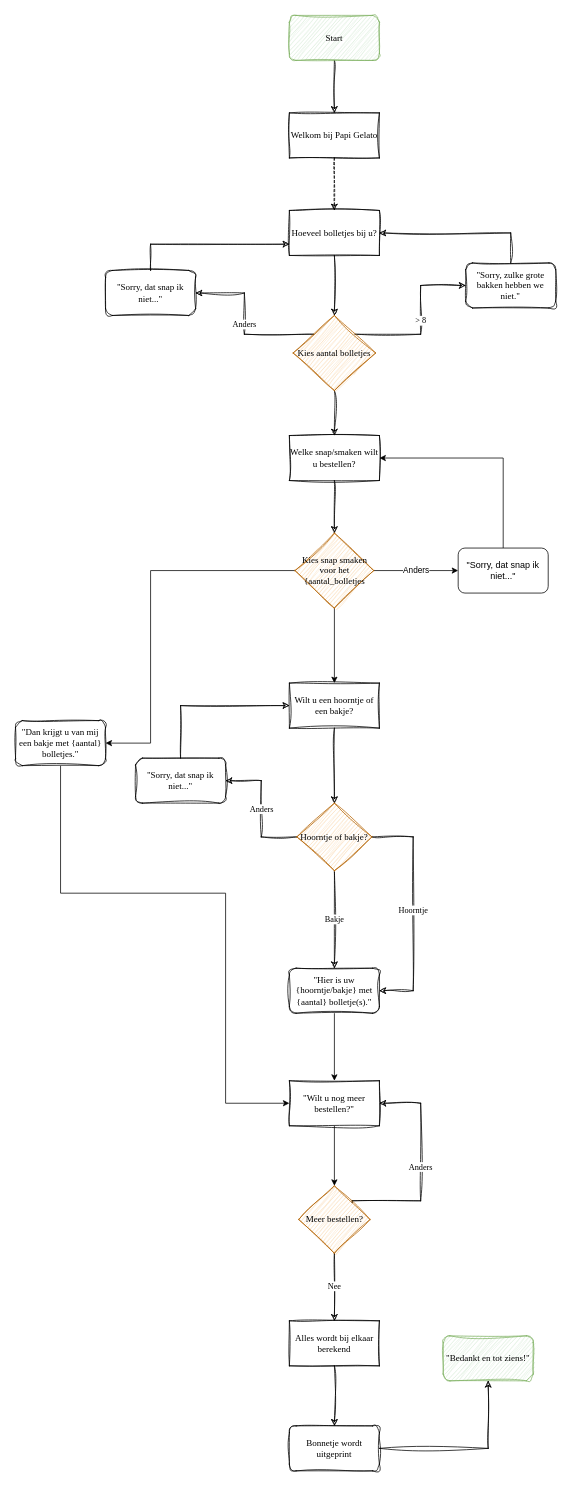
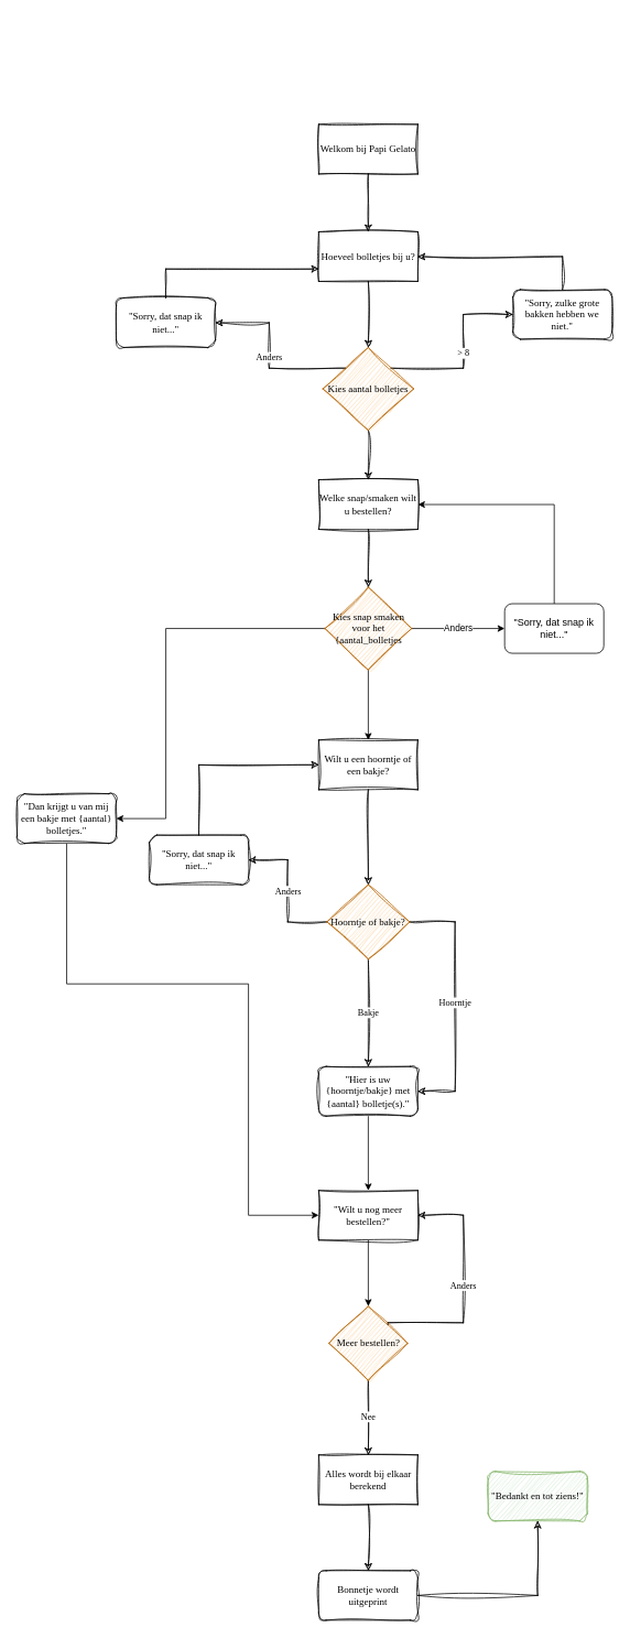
  <mxCell id="0" />
  <mxCell id="1" parent="0" />
- <mxCell id="2" style="edgeStyle=orthogonalEdgeStyle;rounded=0;orthogonalLoop=1;jettySize=auto;html=1;exitX=0.5;exitY=1;exitDx=0;exitDy=0;entryX=0.5;entryY=0;entryDx=0;entryDy=0;sketch=1;curveFitting=1;jiggle=2;" parent="1" source="3" target="5" edge="1"><mxGeometry relative="1" as="geometry" /></mxCell>
- <mxCell id="3" value="Start" style="rounded=1;whiteSpace=wrap;html=1;fillColor=#d5e8d4;strokeColor=#82b366;sketch=1;curveFitting=1;jiggle=2;fontFamily=Comic Sans MS;" parent="1" vertex="1"><mxGeometry x="385" y="20" width="120" height="60" as="geometry" /></mxCell>
- <mxCell id="4" style="edgeStyle=orthogonalEdgeStyle;rounded=0;orthogonalLoop=1;jettySize=auto;html=1;exitX=0.5;exitY=1;exitDx=0;exitDy=0;entryX=0.5;entryY=0;entryDx=0;entryDy=0;sketch=1;curveFitting=1;jiggle=2;dashed=1;" parent="1" source="5" target="7" edge="1"><mxGeometry relative="1" as="geometry" /></mxCell>
+ <mxCell id="4" style="edgeStyle=orthogonalEdgeStyle;rounded=0;orthogonalLoop=1;jettySize=auto;html=1;exitX=0.5;exitY=1;exitDx=0;exitDy=0;entryX=0.5;entryY=0;entryDx=0;entryDy=0;sketch=1;curveFitting=1;jiggle=2;" parent="1" source="5" target="7" edge="1"><mxGeometry relative="1" as="geometry" /></mxCell>
  <mxCell id="5" value="Welkom bij Papi Gelato" style="rounded=0;whiteSpace=wrap;html=1;fillColor=none;sketch=1;curveFitting=1;jiggle=2;fontFamily=Comic Sans MS;" parent="1" vertex="1"><mxGeometry x="385" y="150" width="120" height="60" as="geometry" /></mxCell>
  <mxCell id="6" style="edgeStyle=orthogonalEdgeStyle;rounded=0;orthogonalLoop=1;jettySize=auto;html=1;exitX=0.5;exitY=1;exitDx=0;exitDy=0;entryX=0.5;entryY=0;entryDx=0;entryDy=0;sketch=1;curveFitting=1;jiggle=2;" parent="1" source="7" target="11" edge="1"><mxGeometry relative="1" as="geometry" /></mxCell>
  <mxCell id="7" value="Hoeveel bolletjes bij u?" style="rounded=0;whiteSpace=wrap;html=1;fillColor=none;sketch=1;curveFitting=1;jiggle=2;fontFamily=Comic Sans MS;" parent="1" vertex="1"><mxGeometry x="385" y="280" width="120" height="60" as="geometry" /></mxCell>
  <mxCell id="8" value="&amp;gt; 8" style="edgeStyle=orthogonalEdgeStyle;rounded=0;orthogonalLoop=1;jettySize=auto;html=1;exitX=1;exitY=0;exitDx=0;exitDy=0;entryX=0;entryY=0.5;entryDx=0;entryDy=0;sketch=1;curveFitting=1;jiggle=2;fontFamily=Comic Sans MS;" parent="1" source="11" target="21" edge="1"><mxGeometry relative="1" as="geometry" /></mxCell>
  <mxCell id="9" value="Anders" style="edgeStyle=orthogonalEdgeStyle;rounded=0;orthogonalLoop=1;jettySize=auto;html=1;exitX=0;exitY=0;exitDx=0;exitDy=0;entryX=1;entryY=0.5;entryDx=0;entryDy=0;fontFamily=Comic Sans MS;sketch=1;curveFitting=1;jiggle=2;" parent="1" source="11" target="23" edge="1"><mxGeometry relative="1" as="geometry" /></mxCell>
  <mxCell id="10" style="edgeStyle=orthogonalEdgeStyle;rounded=0;orthogonalLoop=1;jettySize=auto;html=1;exitX=0.5;exitY=1;exitDx=0;exitDy=0;entryX=0.5;entryY=0;entryDx=0;entryDy=0;fillColor=none;sketch=1;curveFitting=1;jiggle=2;" edge="1" parent="1" source="11" target="39"><mxGeometry relative="1" as="geometry" /></mxCell>
  <mxCell id="11" value="Kies aantal bolletjes" style="rhombus;whiteSpace=wrap;html=1;fillColor=#fad7ac;sketch=1;curveFitting=1;jiggle=2;strokeColor=#b46504;fontFamily=Comic Sans MS;" parent="1" vertex="1"><mxGeometry x="390" y="420" width="110" height="100" as="geometry" /></mxCell>
  <mxCell id="12" style="edgeStyle=orthogonalEdgeStyle;rounded=0;orthogonalLoop=1;jettySize=auto;html=1;exitX=0.5;exitY=1;exitDx=0;exitDy=0;entryX=0.5;entryY=0;entryDx=0;entryDy=0;sketch=1;curveFitting=1;jiggle=2;" parent="1" source="13" target="17" edge="1"><mxGeometry relative="1" as="geometry" /></mxCell>
- <mxCell id="13" value="Wilt u een hoorntje of een bakje?" style="rounded=0;whiteSpace=wrap;html=1;fillColor=none;sketch=1;curveFitting=1;jiggle=2;fontFamily=Comic Sans MS;" parent="1" vertex="1"><mxGeometry x="385" y="910" width="120" height="60" as="geometry" /></mxCell>
+ <mxCell id="13" value="Wilt u een hoorntje of een bakje?" style="rounded=0;whiteSpace=wrap;html=1;fillColor=none;sketch=1;curveFitting=1;jiggle=2;fontFamily=Comic Sans MS;" parent="1" vertex="1"><mxGeometry x="385" y="895" width="120" height="60" as="geometry" /></mxCell>
  <mxCell id="14" value="Bakje" style="edgeStyle=orthogonalEdgeStyle;rounded=0;orthogonalLoop=1;jettySize=auto;html=1;exitX=0.5;exitY=1;exitDx=0;exitDy=0;entryX=0.5;entryY=0;entryDx=0;entryDy=0;fontFamily=Comic Sans MS;sketch=1;curveFitting=1;jiggle=2;" parent="1" source="17" target="25" edge="1"><mxGeometry relative="1" as="geometry" /></mxCell>
  <mxCell id="15" value="Hoorntje" style="edgeStyle=orthogonalEdgeStyle;rounded=0;orthogonalLoop=1;jettySize=auto;html=1;exitX=1;exitY=0.5;exitDx=0;exitDy=0;entryX=1;entryY=0.5;entryDx=0;entryDy=0;sketch=1;curveFitting=1;jiggle=2;fontFamily=Comic Sans MS;" parent="1" source="17" target="25" edge="1"><mxGeometry relative="1" as="geometry"><Array as="points"><mxPoint x="550" y="1115" /><mxPoint x="550" y="1320" /></Array></mxGeometry></mxCell>
  <mxCell id="16" value="Anders" style="edgeStyle=orthogonalEdgeStyle;rounded=0;orthogonalLoop=1;jettySize=auto;html=1;exitX=0;exitY=0.5;exitDx=0;exitDy=0;entryX=1;entryY=0.5;entryDx=0;entryDy=0;sketch=1;curveFitting=1;jiggle=2;fontFamily=Comic Sans MS;" parent="1" source="17" target="27" edge="1"><mxGeometry relative="1" as="geometry" /></mxCell>
  <mxCell id="17" value="Hoorntje of bakje?" style="rhombus;whiteSpace=wrap;html=1;fillColor=#fad7ac;sketch=1;curveFitting=1;jiggle=2;fontFamily=Comic Sans MS;strokeColor=#b46504;" parent="1" vertex="1"><mxGeometry x="395" y="1070" width="100" height="90" as="geometry" /></mxCell>
  <mxCell id="18" style="edgeStyle=orthogonalEdgeStyle;rounded=0;orthogonalLoop=1;jettySize=auto;html=1;exitX=0.5;exitY=1;exitDx=0;exitDy=0;entryX=0;entryY=0.5;entryDx=0;entryDy=0;" parent="1" source="19" target="33" edge="1"><mxGeometry relative="1" as="geometry"><Array as="points"><mxPoint x="80" y="1190" /><mxPoint x="300" y="1190" /><mxPoint x="300" y="1470" /></Array></mxGeometry></mxCell>
  <mxCell id="19" value="&quot;Dan krijgt u van mij een bakje met {aantal} bolletjes.&quot;" style="rounded=1;whiteSpace=wrap;html=1;sketch=1;curveFitting=1;jiggle=2;fillColor=none;fontFamily=Comic Sans MS;" parent="1" vertex="1"><mxGeometry x="20" y="960" width="120" height="60" as="geometry" /></mxCell>
  <mxCell id="20" style="edgeStyle=orthogonalEdgeStyle;rounded=0;orthogonalLoop=1;jettySize=auto;html=1;exitX=0.5;exitY=0;exitDx=0;exitDy=0;entryX=1;entryY=0.5;entryDx=0;entryDy=0;sketch=1;curveFitting=1;jiggle=2;" parent="1" source="21" target="7" edge="1"><mxGeometry relative="1" as="geometry" /></mxCell>
  <mxCell id="21" value="&quot;Sorry, zulke grote bakken hebben we niet.&quot;" style="rounded=1;whiteSpace=wrap;html=1;fillColor=none;sketch=1;curveFitting=1;jiggle=2;fontFamily=Comic Sans MS;" parent="1" vertex="1"><mxGeometry x="620" y="350" width="120" height="60" as="geometry" /></mxCell>
  <mxCell id="22" style="edgeStyle=orthogonalEdgeStyle;rounded=0;orthogonalLoop=1;jettySize=auto;html=1;exitX=0.5;exitY=0;exitDx=0;exitDy=0;entryX=0;entryY=0.75;entryDx=0;entryDy=0;sketch=1;curveFitting=1;jiggle=2;" parent="1" source="23" target="7" edge="1"><mxGeometry relative="1" as="geometry" /></mxCell>
  <mxCell id="23" value="&quot;Sorry, dat snap ik niet...&quot;" style="rounded=1;whiteSpace=wrap;html=1;fontFamily=Comic Sans MS;fillColor=none;sketch=1;curveFitting=1;jiggle=2;" parent="1" vertex="1"><mxGeometry x="140" y="360" width="120" height="60" as="geometry" /></mxCell>
  <mxCell id="24" style="edgeStyle=orthogonalEdgeStyle;rounded=0;orthogonalLoop=1;jettySize=auto;html=1;exitX=0.5;exitY=1;exitDx=0;exitDy=0;entryX=0.5;entryY=0;entryDx=0;entryDy=0;" parent="1" source="25" target="33" edge="1"><mxGeometry relative="1" as="geometry" /></mxCell>
  <mxCell id="25" value="&quot;Hier is uw {hoorntje/bakje} met {aantal} bolletje(s).&quot;" style="rounded=1;whiteSpace=wrap;html=1;fillColor=none;sketch=1;curveFitting=1;jiggle=2;fontFamily=Comic Sans MS;" parent="1" vertex="1"><mxGeometry x="385" y="1290" width="120" height="60" as="geometry" /></mxCell>
  <mxCell id="26" style="edgeStyle=orthogonalEdgeStyle;rounded=0;orthogonalLoop=1;jettySize=auto;html=1;exitX=0.5;exitY=0;exitDx=0;exitDy=0;entryX=0;entryY=0.5;entryDx=0;entryDy=0;sketch=1;curveFitting=1;jiggle=2;" parent="1" source="27" target="13" edge="1"><mxGeometry relative="1" as="geometry" /></mxCell>
  <mxCell id="27" value="&quot;Sorry, dat snap ik niet...&quot;" style="rounded=1;whiteSpace=wrap;html=1;fillColor=none;sketch=1;curveFitting=1;jiggle=2;fontFamily=Comic Sans MS;" parent="1" vertex="1"><mxGeometry x="180" y="1010" width="120" height="60" as="geometry" /></mxCell>
  <mxCell id="28" value="Anders" style="edgeStyle=orthogonalEdgeStyle;rounded=0;orthogonalLoop=1;jettySize=auto;html=1;exitX=1;exitY=0;exitDx=0;exitDy=0;entryX=1;entryY=0.5;entryDx=0;entryDy=0;sketch=1;curveFitting=1;jiggle=2;fontFamily=Comic Sans MS;" parent="1" source="30" target="33" edge="1"><mxGeometry relative="1" as="geometry"><Array as="points"><mxPoint x="469" y="1600" /><mxPoint x="560" y="1600" /><mxPoint x="560" y="1470" /></Array></mxGeometry></mxCell>
  <mxCell id="29" value="Nee" style="edgeStyle=orthogonalEdgeStyle;rounded=0;orthogonalLoop=1;jettySize=auto;html=1;exitX=0.5;exitY=1;exitDx=0;exitDy=0;entryX=0.5;entryY=0;entryDx=0;entryDy=0;sketch=1;curveFitting=1;jiggle=2;fontFamily=Comic Sans MS;" parent="1" source="30" target="35" edge="1"><mxGeometry x="-0.012" relative="1" as="geometry"><mxPoint as="offset" /></mxGeometry></mxCell>
  <mxCell id="30" value="Meer bestellen?" style="rhombus;whiteSpace=wrap;html=1;fontFamily=Comic Sans MS;fillColor=#fad7ac;strokeColor=#b46504;shadow=0;rounded=0;sketch=1;curveFitting=1;jiggle=2;" parent="1" vertex="1"><mxGeometry x="397.5" y="1580" width="95" height="90" as="geometry" /></mxCell>
  <mxCell id="31" value="&quot;Bedankt en tot ziens!&quot;" style="rounded=1;whiteSpace=wrap;html=1;fillColor=#d5e8d4;fontFamily=Comic Sans MS;strokeColor=#82b366;sketch=1;curveFitting=1;jiggle=2;" parent="1" vertex="1"><mxGeometry x="590" y="1780" width="120" height="60" as="geometry" /></mxCell>
  <mxCell id="32" style="edgeStyle=orthogonalEdgeStyle;rounded=0;orthogonalLoop=1;jettySize=auto;html=1;exitX=0.5;exitY=1;exitDx=0;exitDy=0;entryX=0.5;entryY=0;entryDx=0;entryDy=0;" parent="1" source="33" target="30" edge="1"><mxGeometry relative="1" as="geometry" /></mxCell>
  <mxCell id="33" value="&quot;Wilt u nog meer bestellen?&quot;" style="rounded=0;whiteSpace=wrap;html=1;fontFamily=Comic Sans MS;fillColor=none;sketch=1;curveFitting=1;jiggle=2;" parent="1" vertex="1"><mxGeometry x="385" y="1440" width="120" height="60" as="geometry" /></mxCell>
  <mxCell id="34" style="edgeStyle=orthogonalEdgeStyle;rounded=0;orthogonalLoop=1;jettySize=auto;html=1;exitX=0.5;exitY=1;exitDx=0;exitDy=0;entryX=0.5;entryY=0;entryDx=0;entryDy=0;sketch=1;curveFitting=1;jiggle=2;" parent="1" source="35" target="37" edge="1"><mxGeometry relative="1" as="geometry" /></mxCell>
  <mxCell id="35" value="Alles wordt bij elkaar berekend" style="rounded=0;whiteSpace=wrap;html=1;fillColor=none;sketch=1;curveFitting=1;jiggle=2;fontFamily=Comic Sans MS;" parent="1" vertex="1"><mxGeometry x="385" y="1760" width="120" height="60" as="geometry" /></mxCell>
  <mxCell id="36" style="edgeStyle=orthogonalEdgeStyle;rounded=0;orthogonalLoop=1;jettySize=auto;html=1;exitX=1;exitY=0.5;exitDx=0;exitDy=0;entryX=0.5;entryY=1;entryDx=0;entryDy=0;sketch=1;curveFitting=1;jiggle=2;" parent="1" source="37" target="31" edge="1"><mxGeometry relative="1" as="geometry" /></mxCell>
  <mxCell id="37" value="Bonnetje wordt uitgeprint" style="rounded=1;whiteSpace=wrap;html=1;fillColor=none;sketch=1;curveFitting=1;jiggle=2;fontFamily=Comic Sans MS;" parent="1" vertex="1"><mxGeometry x="385" y="1900" width="120" height="60" as="geometry" /></mxCell>
  <mxCell id="38" style="edgeStyle=orthogonalEdgeStyle;rounded=0;orthogonalLoop=1;jettySize=auto;html=1;exitX=0.5;exitY=1;exitDx=0;exitDy=0;entryX=0.5;entryY=0;entryDx=0;entryDy=0;fillColor=none;sketch=1;curveFitting=1;jiggle=2;" edge="1" parent="1" source="39" target="43"><mxGeometry relative="1" as="geometry" /></mxCell>
  <mxCell id="39" value="Welke snap/smaken wilt u bestellen?" style="rounded=0;whiteSpace=wrap;html=1;fillColor=none;sketch=1;curveFitting=1;jiggle=2;fontFamily=Comic Sans MS;" vertex="1" parent="1"><mxGeometry x="385" y="580" width="120" height="60" as="geometry" /></mxCell>
  <mxCell id="40" style="edgeStyle=orthogonalEdgeStyle;rounded=0;orthogonalLoop=1;jettySize=auto;html=1;exitX=0.5;exitY=1;exitDx=0;exitDy=0;entryX=0.5;entryY=0;entryDx=0;entryDy=0;" edge="1" parent="1" source="43" target="13"><mxGeometry relative="1" as="geometry" /></mxCell>
  <mxCell id="41" value="Anders" style="edgeStyle=orthogonalEdgeStyle;rounded=0;orthogonalLoop=1;jettySize=auto;html=1;exitX=1;exitY=0.5;exitDx=0;exitDy=0;" edge="1" parent="1" source="43" target="45"><mxGeometry relative="1" as="geometry" /></mxCell>
  <mxCell id="42" style="edgeStyle=orthogonalEdgeStyle;rounded=0;orthogonalLoop=1;jettySize=auto;html=1;exitX=0;exitY=0.5;exitDx=0;exitDy=0;" edge="1" parent="1" source="43" target="19"><mxGeometry relative="1" as="geometry"><Array as="points"><mxPoint x="200" y="760" /><mxPoint x="200" y="990" /></Array></mxGeometry></mxCell>
  <mxCell id="43" value="Kies snap smaken voor het {aantal_bolletjes" style="rhombus;whiteSpace=wrap;html=1;fillColor=#fad7ac;strokeColor=#b46504;sketch=1;curveFitting=1;jiggle=2;fontFamily=Comic Sans MS;" vertex="1" parent="1"><mxGeometry x="392.5" y="710" width="105" height="100" as="geometry" /></mxCell>
  <mxCell id="44" style="edgeStyle=orthogonalEdgeStyle;rounded=0;orthogonalLoop=1;jettySize=auto;html=1;exitX=0.5;exitY=0;exitDx=0;exitDy=0;entryX=1;entryY=0.5;entryDx=0;entryDy=0;" edge="1" parent="1" source="45" target="39"><mxGeometry relative="1" as="geometry" /></mxCell>
  <mxCell id="45" value="&quot;Sorry, dat snap ik niet...&quot;" style="rounded=1;whiteSpace=wrap;html=1;" vertex="1" parent="1"><mxGeometry x="610" y="730" width="120" height="60" as="geometry" /></mxCell>
